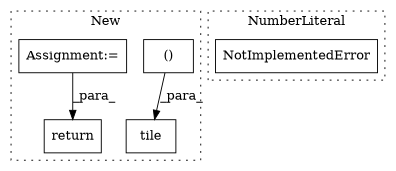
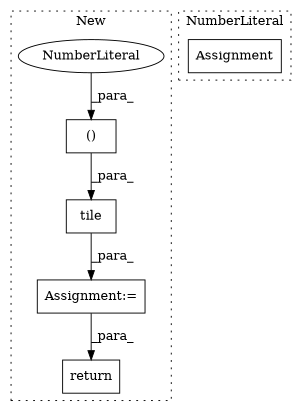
  digraph {
    node [a=32 l=1 s=7590 shape=box]
    n1 [l="5,2" label=tile s="7570,7613"]
    n2 [a=106 l=23 label="()"]
+   n3 [a=34 label=NumberLiteral shape=ellipse]
    n4 [a=7 label="Assignment:=" s=7563]
    n5 [a=41 l=7 label=return s=7629]
-   n6 [l="20,1" label=NotImplementedError s="7468,7493"]
+   n6 [l="20,1" label=Assignment s="7468,7493"]
    subgraph cluster_1 {
      label=New
      style=dotted
      n1
      n2
+     n3
      n4
      n5
    }
    subgraph cluster_2 {
      label=NumberLiteral
      style=dotted
      n6
    }
+   n1 -> n4 [label=_para_]
    n2 -> n1 [label=_para_]
+   n3 -> n2 [label=_para_]
    n4 -> n5 [label=_para_]
  }
